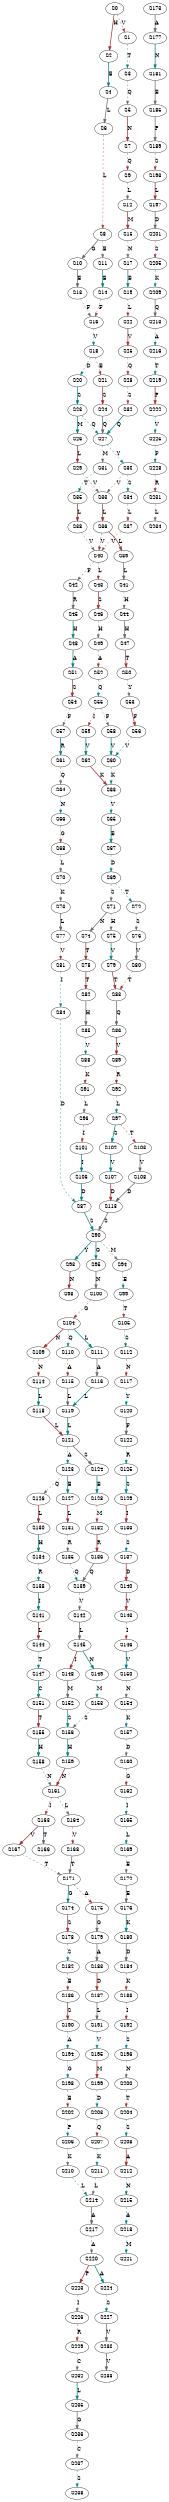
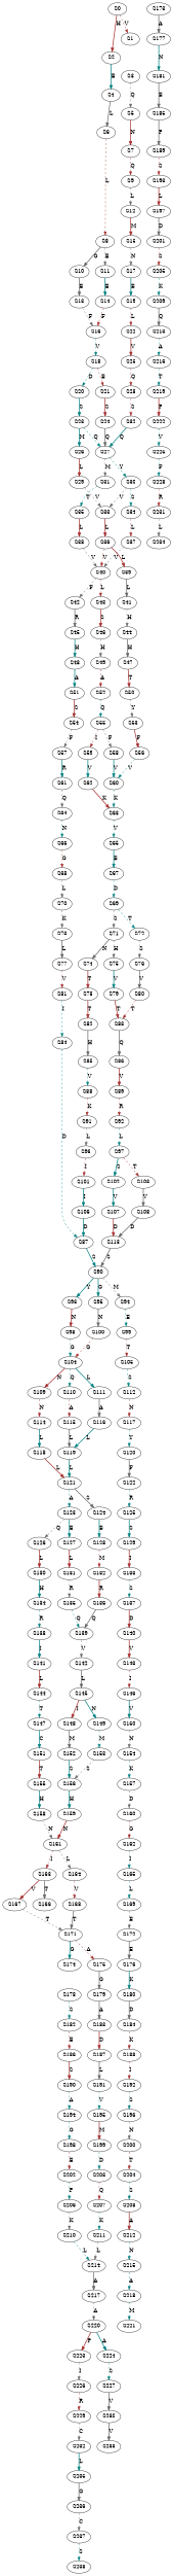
  strict digraph {
    edge [color=teal style=dashed]
    S0
    S1
    S2
    S3
    S4
    S5
    S6
    S7
    S8
    S9
    S10
    S11
    S12
    S13
    S14
    S15
    S16
    S17
    S18
    S19
    S20
    S21
    S22
    S23
    S24
    S25
    S26
    S27
    S28
    S29
    S30
    S31
    S32
    S33
    S34
    S35
    S36
    S37
    S38
    S39
    S40
    S41
    S42
    S43
    S44
    S45
    S46
    S47
    S48
    S49
    S50
    S51
    S52
    S53
    S54
    S55
    S56
    S57
    S58
    S59
    S60
    S61
    S62
    S63
    S64
    S65
    S66
    S67
    S68
    S69
    S70
    S71
    S72
    S73
    S74
    S75
    S76
    S77
    S78
    S79
    S80
    S81
    S82
    S83
    S84
    S85
    S86
    S87
    S88
    S89
    S90
    S91
    S92
    S93
    S94
    S95
    S96
    S97
    S98
    S99
    S100
    S101
    S102
    S103
    S104
    S105
    S106
    S107
    S108
    S109
    S110
    S111
    S112
    S113
    S114
    S115
    S116
    S117
    S118
    S119
    S120
    S121
    S122
    S123
    S124
    S125
    S126
    S127
    S128
    S129
    S130
    S131
    S132
    S133
    S134
    S135
    S136
    S137
    S138
    S139
    S140
    S141
    S142
    S143
    S144
    S145
    S146
    S147
    S148
    S149
    S150
    S151
    S152
    S153
    S154
    S155
    S156
    S157
    S158
    S159
    S160
    S161
    S162
    S163
    S164
    S165
    S166
    S167
    S168
    S169
    S171
    S172
    S174
    S175
    S176
    S173
    S177
    S178
    S179
    S180
    S181
    S182
    S183
    S184
    S185
    S186
    S187
    S188
    S189
    S190
    S191
    S192
    S193
    S194
    S195
    S196
    S197
    S198
    S199
    S200
    S201
    S202
    S203
    S204
    S205
    S206
    S207
    S208
    S209
    S210
    S211
    S212
    S213
    S214
    S215
    S216
    S217
    S218
    S219
    S220
    S221
    S222
    S223
    S224
    S225
    S226
    S227
    S228
    S229
    S230
    S231
    S232
    S233
    S234
    S235
    S236
    S237
    S238
    S0 -> S1 [color=brown label=V]
    S0 -> S2 [color=brown label=H style=bold]
-   S1 -> S3 [label=T]
    S2 -> S4 [label=E style=bold]
    S3 -> S5 [color=gray40 label=Q]
    S4 -> S6 [color=gray40 label=L style=bold]
    S5 -> S7 [color=brown label=N style=bold]
    S6 -> S8 [color=brown label=L]
    S7 -> S9 [color=brown label=Q]
    S8 -> S10 [color=gray40 label=G style=bold]
    S8 -> S11 [color=gray40 label=E]
    S9 -> S12 [color=gray40 label=L]
    S10 -> S13 [color=gray40 label=E style=bold]
    S11 -> S14 [label=E style=bold]
    S12 -> S15 [color=brown label=M style=bold]
    S13 -> S16 [color=gray40 label=F]
    S14 -> S16 [color=brown label=F]
    S15 -> S17 [color=gray40 label=N]
    S16 -> S18 [label=V]
    S17 -> S19 [label=E style=bold]
    S18 -> S20 [label=D]
    S18 -> S21 [color=brown label=E]
    S19 -> S22 [color=brown label=L]
    S20 -> S23 [label=S style=bold]
    S21 -> S24 [color=brown label=S style=bold]
    S22 -> S25 [color=brown label=V style=bold]
    S23 -> S26 [label=M style=bold]
    S23 -> S27 [label=Q]
    S24 -> S27 [color=gray40 label=Q style=bold]
    S25 -> S28 [color=brown label=Q]
    S26 -> S29 [color=brown label=L style=bold]
    S27 -> S30 [label=Y]
    S27 -> S31 [color=gray40 label=M]
    S28 -> S32 [color=brown label=S]
    S29 -> S33 [color=gray40 label=V]
    S30 -> S33 [color=gray40 label=V]
    S30 -> S34 [label=S]
    S31 -> S35 [label=T]
    S32 -> S27 [label=Q style=bold]
    S33 -> S36 [color=brown label=L style=bold]
    S34 -> S37 [color=brown label=L]
    S35 -> S38 [color=brown label=L style=bold]
    S36 -> S39 [color=brown label=L style=bold]
    S36 -> S40 [color=brown label=V]
    S37 -> S40 [color=gray40 label=V]
    S38 -> S40 [color=gray40 label=V]
    S39 -> S41 [color=gray40 label=L style=bold]
    S40 -> S42 [color=gray40 label=F]
    S40 -> S43 [color=brown label=L]
    S41 -> S44 [color=gray40 label=H]
    S42 -> S45 [color=gray40 label=R style=bold]
    S43 -> S46 [color=brown label=S style=bold]
    S44 -> S47 [color=gray40 label=H style=bold]
    S45 -> S48 [label=H style=bold]
    S46 -> S49 [color=gray40 label=H]
    S47 -> S50 [color=brown label=T style=bold]
    S48 -> S51 [label=A style=bold]
    S49 -> S52 [color=brown label=A]
    S50 -> S53 [color=gray40 label=Y]
    S51 -> S54 [color=brown label=S style=bold]
    S52 -> S55 [label=Q]
    S53 -> S56 [color=brown label=F style=bold]
    S54 -> S57 [color=gray40 label=F]
    S55 -> S58 [color=gray40 label=F]
    S55 -> S59 [color=brown label=I]
    S56 -> S60 [label=V]
    S57 -> S61 [label=R style=bold]
    S58 -> S60 [label=V style=bold]
    S59 -> S62 [label=V style=bold]
    S60 -> S63 [label=K]
    S61 -> S64 [color=gray40 label=Q]
    S62 -> S63 [color=brown label=K style=bold]
    S63 -> S65 [label=V]
    S64 -> S66 [label=N]
    S65 -> S67 [label=E style=bold]
    S66 -> S68 [color=brown label=G]
    S67 -> S69 [label=D]
    S68 -> S70 [color=gray40 label=L]
    S69 -> S71 [color=gray40 label=S]
    S69 -> S72 [label=T]
    S70 -> S73 [color=gray40 label=K]
    S71 -> S74 [color=gray40 label=N style=bold]
    S71 -> S75 [color=gray40 label=H]
    S72 -> S76 [color=gray40 label=S]
    S73 -> S77 [color=gray40 label=L style=bold]
    S74 -> S78 [color=brown label=T style=bold]
    S75 -> S79 [label=V style=bold]
    S76 -> S80 [color=gray40 label=V style=bold]
    S77 -> S81 [color=brown label=V]
    S78 -> S82 [color=brown label=T style=bold]
    S79 -> S83 [color=brown label=T style=bold]
    S80 -> S83 [color=brown label=T]
    S81 -> S84 [label=I]
    S82 -> S85 [color=gray40 label=H style=bold]
    S83 -> S86 [color=gray40 label=Q style=bold]
    S84 -> S87 [label=D]
    S85 -> S88 [label=V]
    S86 -> S89 [color=brown label=V style=bold]
    S87 -> S90 [label=S style=bold]
    S88 -> S91 [color=brown label=K]
    S89 -> S92 [color=brown label=R]
    S90 -> S93 [label=Y style=bold]
    S90 -> S94 [color=gray40 label=M]
    S90 -> S95 [label=G style=bold]
    S91 -> S96 [color=gray40 label=L]
    S92 -> S97 [label=L]
    S93 -> S98 [color=brown label=N style=bold]
    S94 -> S99 [label=E]
    S95 -> S100 [color=gray40 label=N style=bold]
    S96 -> S101 [color=brown label=I]
    S97 -> S102 [label=S style=bold]
    S97 -> S103 [color=brown label=T]
+   S98 -> S104 [label=G]
    S99 -> S105 [color=brown label=T]
    S100 -> S104 [color=brown label=G]
    S101 -> S106 [label=I style=bold]
    S102 -> S107 [label=V style=bold]
    S103 -> S108 [color=gray40 label=V style=bold]
    S104 -> S109 [color=brown label=N style=bold]
    S104 -> S110 [label=Q]
    S104 -> S111 [label=L style=bold]
    S105 -> S112 [label=S]
    S106 -> S87 [label=D style=bold]
    S107 -> S113 [color=brown label=D style=bold]
    S108 -> S113 [color=gray40 label=D style=bold]
    S109 -> S114 [color=brown label=N]
    S110 -> S115 [color=brown label=A]
    S111 -> S116 [color=gray40 label=A style=bold]
    S112 -> S117 [color=brown label=N]
    S113 -> S90 [color=gray40 label=S style=bold]
    S114 -> S118 [label=L style=bold]
    S115 -> S119 [color=gray40 label=L style=bold]
    S116 -> S119 [label=L style=bold]
    S117 -> S120 [label=Y]
    S118 -> S121 [color=brown label=L style=bold]
    S119 -> S121 [label=L style=bold]
    S120 -> S122 [color=gray40 label=F style=bold]
    S121 -> S123 [label=A]
    S121 -> S124 [color=gray40 label=S style=bold]
    S122 -> S125 [label=R]
    S123 -> S126 [color=gray40 label=Q]
    S123 -> S127 [label=E style=bold]
    S124 -> S128 [label=E style=bold]
    S125 -> S129 [label=S style=bold]
    S126 -> S130 [color=brown label=L style=bold]
    S127 -> S131 [color=brown label=L style=bold]
    S128 -> S132 [color=brown label=M]
    S129 -> S133 [color=brown label=I style=bold]
    S130 -> S134 [label=H style=bold]
    S131 -> S135 [color=gray40 label=R]
    S132 -> S136 [color=brown label=R style=bold]
    S133 -> S137 [label=S]
    S134 -> S138 [label=R]
    S135 -> S139 [label=Q]
    S136 -> S139 [color=gray40 label=Q style=bold]
    S137 -> S140 [color=brown label=D style=bold]
    S138 -> S141 [label=I style=bold]
    S139 -> S142 [color=gray40 label=V]
    S140 -> S143 [color=brown label=V style=bold]
    S141 -> S144 [color=brown label=L style=bold]
    S142 -> S145 [color=gray40 label=L style=bold]
    S143 -> S146 [color=brown label=I]
    S144 -> S147 [label=T]
    S145 -> S148 [color=brown label=I style=bold]
    S145 -> S149 [label=N style=bold]
    S146 -> S150 [label=V style=bold]
    S147 -> S151 [label=C style=bold]
    S148 -> S152 [color=gray40 label=M style=bold]
    S149 -> S153 [label=M]
    S150 -> S154 [color=gray40 label=N]
    S151 -> S155 [color=brown label=T style=bold]
    S152 -> S156 [label=S style=bold]
    S153 -> S156 [color=gray40 label=S]
    S154 -> S157 [label=K]
    S155 -> S158 [label=H style=bold]
    S156 -> S159 [label=H style=bold]
    S157 -> S160 [color=gray40 label=D]
    S158 -> S161 [color=gray40 label=N]
    S159 -> S161 [color=brown label=N style=bold]
    S160 -> S162 [color=brown label=G]
    S161 -> S163 [color=brown label=I]
    S161 -> S164 [color=gray40 label=L]
    S162 -> S165 [label=I]
    S163 -> S166 [color=gray40 label=T style=bold]
    S163 -> S167 [color=brown label=V style=bold]
    S164 -> S168 [color=brown label=V]
    S165 -> S169 [label=L]
    S167 -> S171 [color=gray40 label=T]
    S168 -> S171 [color=gray40 label=T style=bold]
    S169 -> S172 [color=gray40 label=E]
    S171 -> S174 [label=G style=bold]
    S171 -> S175 [color=brown label=A]
    S172 -> S176 [color=gray40 label=E style=bold]
-   S174 -> S178 [color=brown label=S style=bold]
    S175 -> S179 [color=gray40 label=G style=bold]
    S176 -> S180 [label=K style=bold]
    S173 -> S177 [color=gray40 label=A style=bold]
    S177 -> S181 [label=N style=bold]
    S178 -> S182 [label=S]
    S179 -> S183 [color=gray40 label=A style=bold]
    S180 -> S184 [color=gray40 label=D style=bold]
    S181 -> S185 [color=gray40 label=E style=bold]
    S182 -> S186 [color=brown label=E]
    S183 -> S187 [color=brown label=D style=bold]
    S184 -> S188 [color=brown label=K]
    S185 -> S189 [color=gray40 label=P style=bold]
    S186 -> S190 [color=brown label=S style=bold]
    S187 -> S191 [color=gray40 label=L style=bold]
    S188 -> S192 [color=brown label=I]
    S189 -> S193 [color=brown label=S]
    S190 -> S194 [label=A]
    S191 -> S195 [label=V]
    S192 -> S196 [label=S]
    S193 -> S197 [color=brown label=L style=bold]
    S194 -> S198 [label=G]
    S195 -> S199 [color=brown label=M style=bold]
    S196 -> S200 [color=gray40 label=N]
    S197 -> S201 [color=gray40 label=D style=bold]
    S198 -> S202 [color=brown label=E]
    S199 -> S203 [label=D]
    S200 -> S204 [color=brown label=T]
    S201 -> S205 [color=brown label=S]
    S202 -> S206 [label=P]
    S203 -> S207 [color=brown label=Q]
    S204 -> S208 [label=S]
    S205 -> S209 [label=K]
    S206 -> S210 [color=gray40 label=K]
    S207 -> S211 [label=K]
    S208 -> S212 [color=brown label=A style=bold]
    S209 -> S213 [color=gray40 label=Q style=bold]
    S210 -> S214 [label=L]
    S211 -> S214 [color=gray40 label=L]
    S212 -> S215 [label=N]
    S213 -> S216 [label=A]
    S214 -> S217 [color=gray40 label=A style=bold]
    S215 -> S218 [label=A]
    S216 -> S219 [label=T]
    S217 -> S220 [color=gray40 label=A]
    S218 -> S221 [label=M]
    S219 -> S222 [color=brown label=P style=bold]
    S220 -> S223 [color=brown label=P style=bold]
    S220 -> S224 [label=A style=bold]
    S222 -> S225 [label=V]
    S223 -> S226 [color=gray40 label=I]
    S224 -> S227 [label=S]
    S225 -> S228 [label=F]
    S226 -> S229 [color=brown label=R]
    S227 -> S230 [color=gray40 label=V style=bold]
    S228 -> S231 [color=brown label=R]
    S229 -> S232 [color=gray40 label=C]
    S230 -> S233 [color=gray40 label=V style=bold]
    S231 -> S234 [color=gray40 label=L]
    S232 -> S235 [label=L style=bold]
    S235 -> S236 [color=gray40 label=G style=bold]
    S236 -> S237 [color=gray40 label=C]
    S237 -> S238 [label=S]
  }
